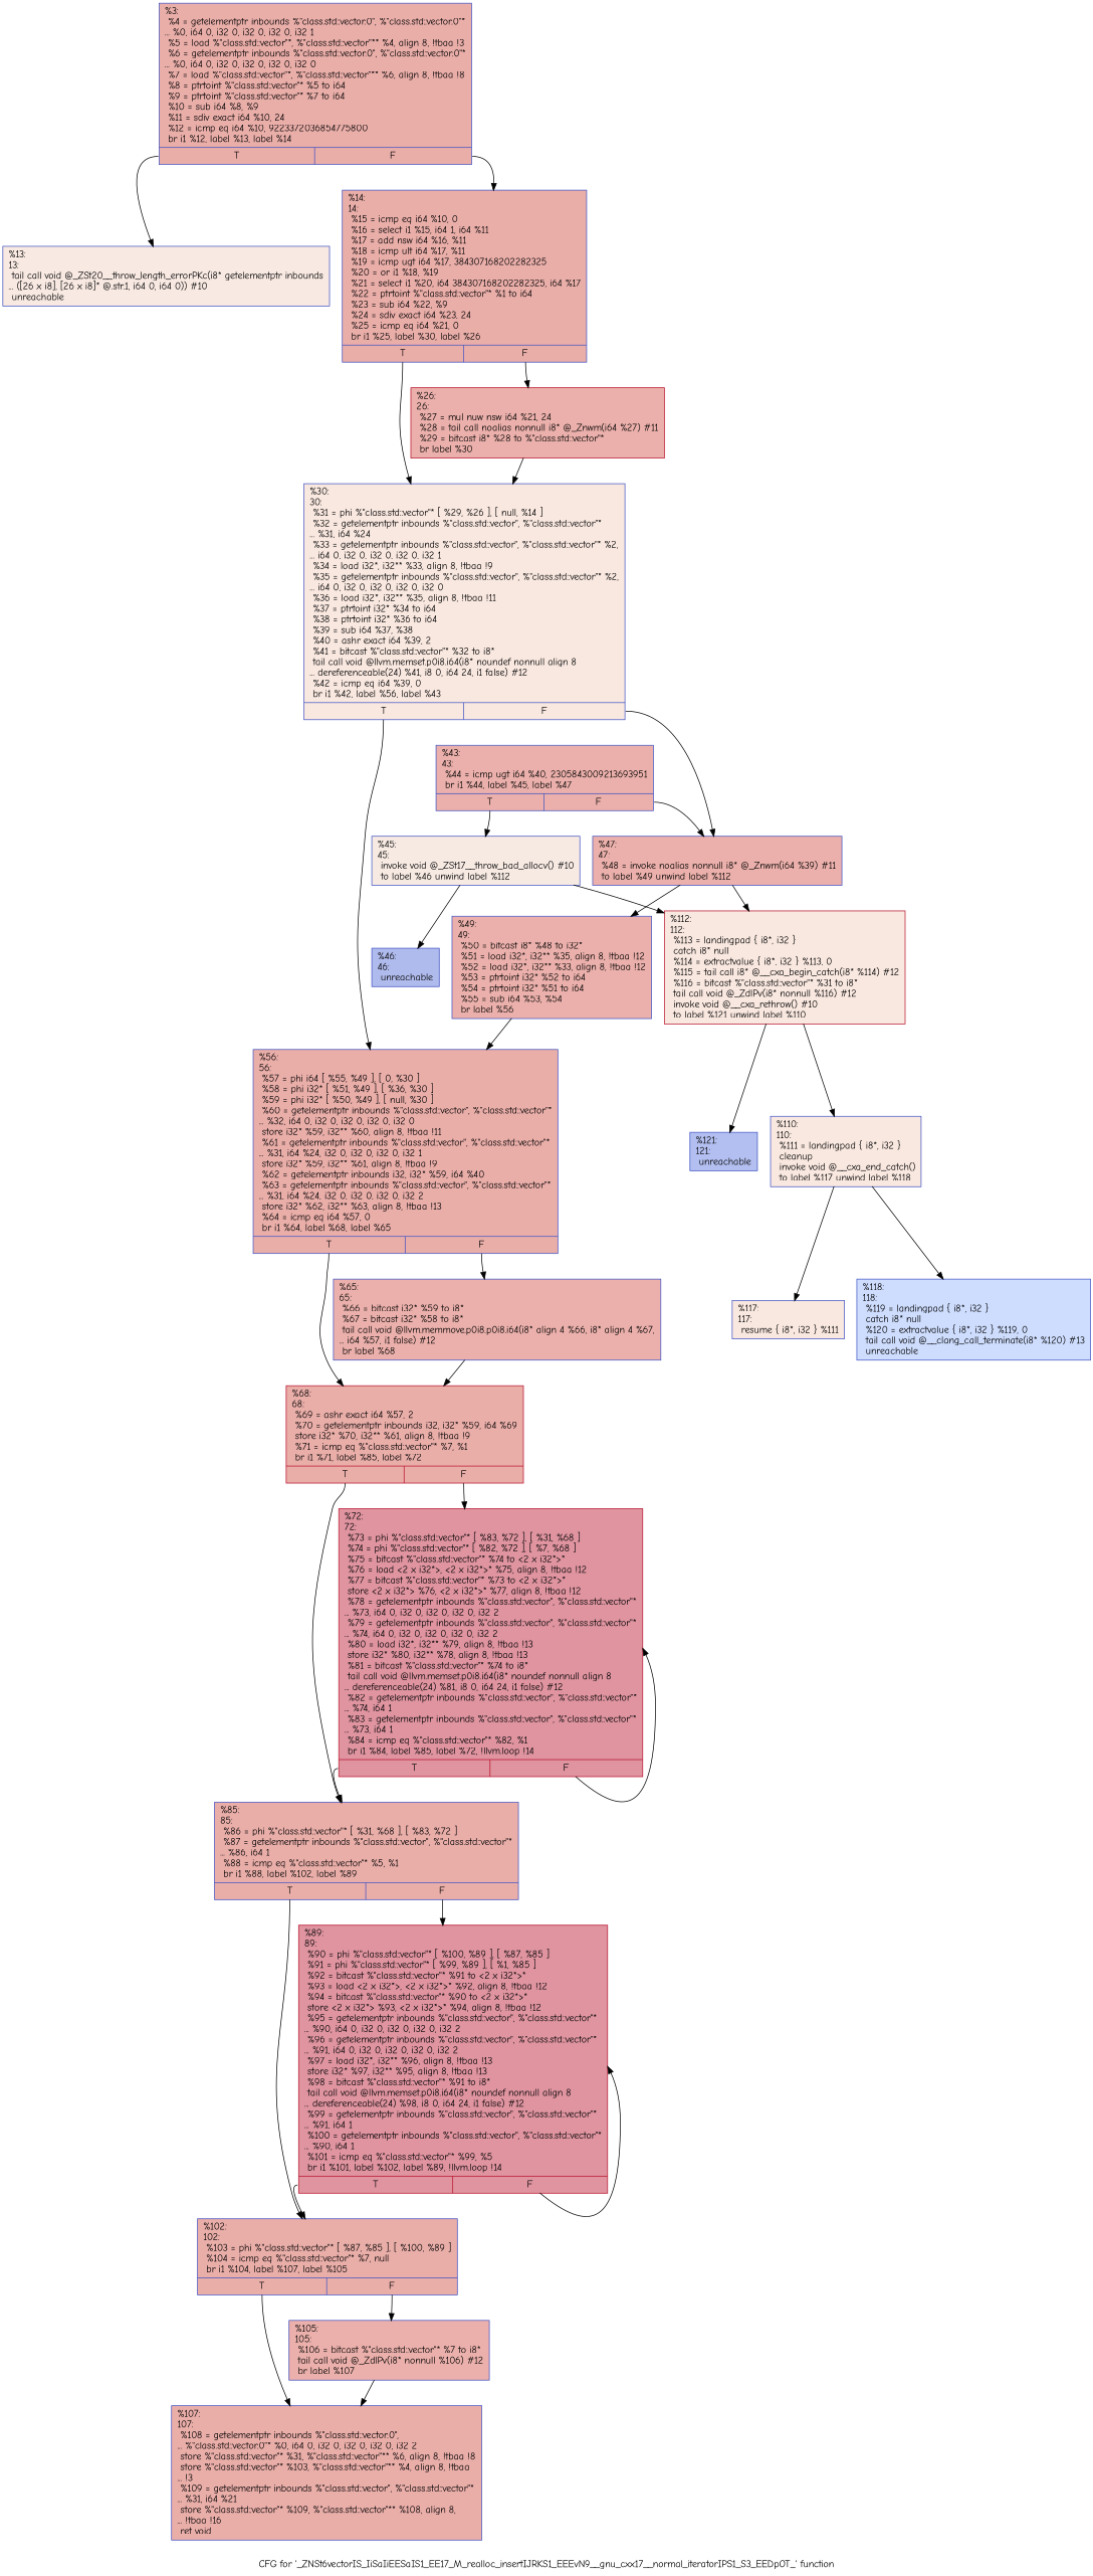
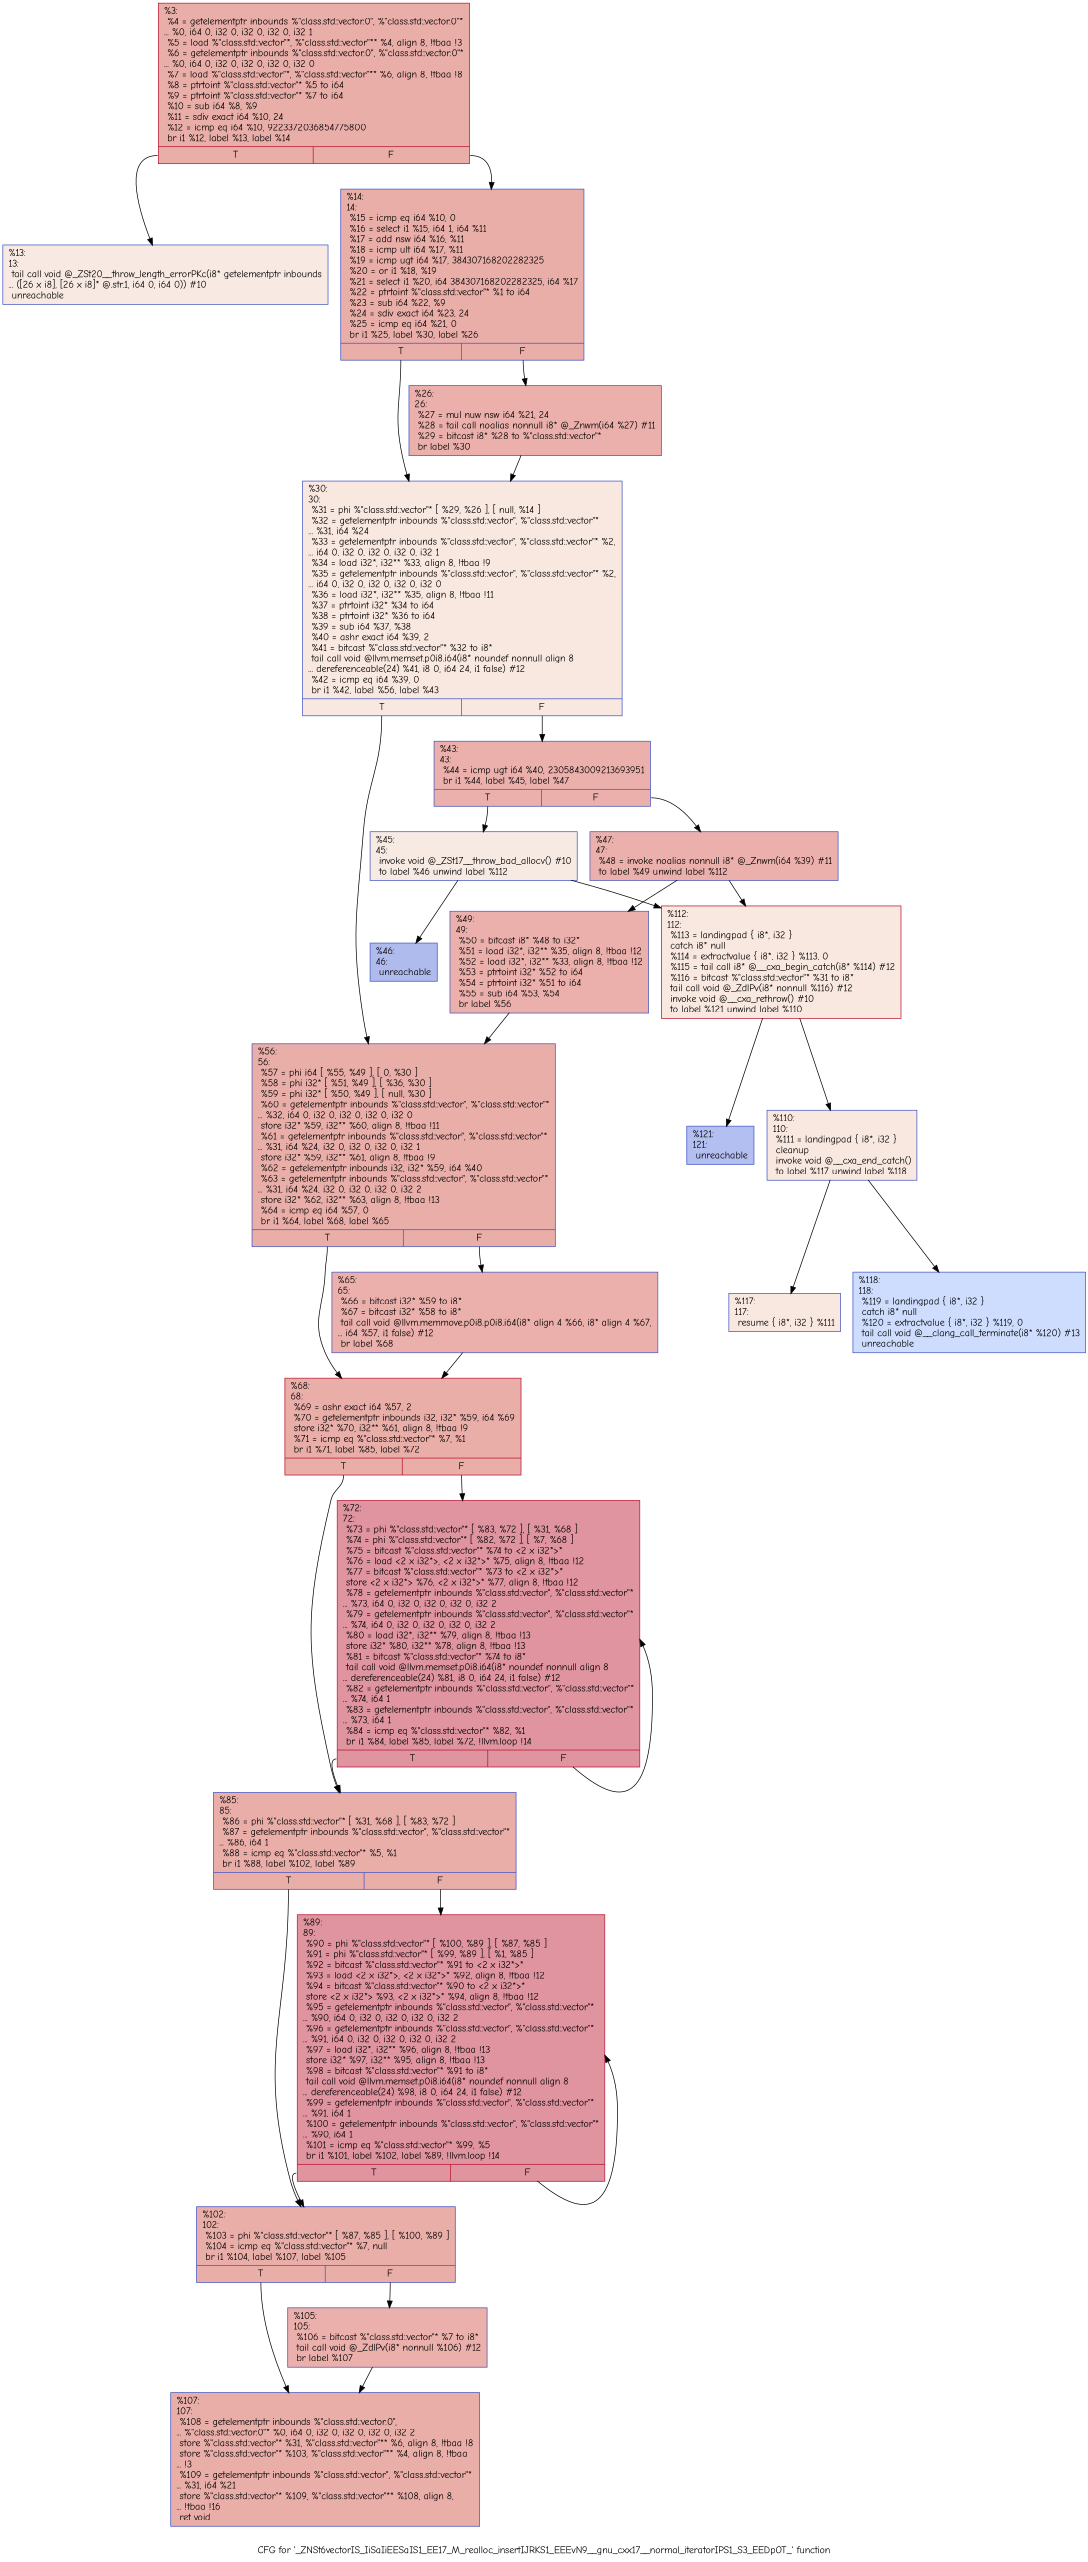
  digraph {
    fontname="Comic Neue"
    label="CFG for '_ZNSt6vectorIS_IiSaIiEESaIS1_EE17_M_realloc_insertIJRKS1_EEEvN9__gnu_cxx17__normal_iteratorIPS1_S3_EEDpOT_' function"
    node [color="#3d50c3ff" fillcolor="#d0473d70" fontname="Comic Neue" shape=record style=filled]
    edge [fontname="Comic Neue"]
-   n1 [label="{%3:\l  %4 = getelementptr inbounds %\"class.std::vector.0\", %\"class.std::vector.0\"*\l... %0, i64 0, i32 0, i32 0, i32 0, i32 1\l  %5 = load %\"class.std::vector\"*, %\"class.std::vector\"** %4, align 8, !tbaa !3\l  %6 = getelementptr inbounds %\"class.std::vector.0\", %\"class.std::vector.0\"*\l... %0, i64 0, i32 0, i32 0, i32 0, i32 0\l  %7 = load %\"class.std::vector\"*, %\"class.std::vector\"** %6, align 8, !tbaa !8\l  %8 = ptrtoint %\"class.std::vector\"* %5 to i64\l  %9 = ptrtoint %\"class.std::vector\"* %7 to i64\l  %10 = sub i64 %8, %9\l  %11 = sdiv exact i64 %10, 24\l  %12 = icmp eq i64 %10, 9223372036854775800\l  br i1 %12, label %13, label %14\l|{<s0>T|<s1>F}}"]
+   n1 [color="#b70d28ff" label="{%3:\l  %4 = getelementptr inbounds %\"class.std::vector.0\", %\"class.std::vector.0\"*\l... %0, i64 0, i32 0, i32 0, i32 0, i32 1\l  %5 = load %\"class.std::vector\"*, %\"class.std::vector\"** %4, align 8, !tbaa !3\l  %6 = getelementptr inbounds %\"class.std::vector.0\", %\"class.std::vector.0\"*\l... %0, i64 0, i32 0, i32 0, i32 0, i32 0\l  %7 = load %\"class.std::vector\"*, %\"class.std::vector\"** %6, align 8, !tbaa !8\l  %8 = ptrtoint %\"class.std::vector\"* %5 to i64\l  %9 = ptrtoint %\"class.std::vector\"* %7 to i64\l  %10 = sub i64 %8, %9\l  %11 = sdiv exact i64 %10, 24\l  %12 = icmp eq i64 %10, 9223372036854775800\l  br i1 %12, label %13, label %14\l|{<s0>T|<s1>F}}"]
    n2 [fillcolor="#efcebd70" label="{%13:\l13:                                               \l  tail call void @_ZSt20__throw_length_errorPKc(i8* getelementptr inbounds\l... ([26 x i8], [26 x i8]* @.str.1, i64 0, i64 0)) #10\l  unreachable\l}"]
    n3 [label="{%14:\l14:                                               \l  %15 = icmp eq i64 %10, 0\l  %16 = select i1 %15, i64 1, i64 %11\l  %17 = add nsw i64 %16, %11\l  %18 = icmp ult i64 %17, %11\l  %19 = icmp ugt i64 %17, 384307168202282325\l  %20 = or i1 %18, %19\l  %21 = select i1 %20, i64 384307168202282325, i64 %17\l  %22 = ptrtoint %\"class.std::vector\"* %1 to i64\l  %23 = sub i64 %22, %9\l  %24 = sdiv exact i64 %23, 24\l  %25 = icmp eq i64 %21, 0\l  br i1 %25, label %30, label %26\l|{<s0>T|<s1>F}}"]
    n4 [fillcolor="#f1ccb870" label="{%30:\l30:                                               \l  %31 = phi %\"class.std::vector\"* [ %29, %26 ], [ null, %14 ]\l  %32 = getelementptr inbounds %\"class.std::vector\", %\"class.std::vector\"*\l... %31, i64 %24\l  %33 = getelementptr inbounds %\"class.std::vector\", %\"class.std::vector\"* %2,\l... i64 0, i32 0, i32 0, i32 0, i32 1\l  %34 = load i32*, i32** %33, align 8, !tbaa !9\l  %35 = getelementptr inbounds %\"class.std::vector\", %\"class.std::vector\"* %2,\l... i64 0, i32 0, i32 0, i32 0, i32 0\l  %36 = load i32*, i32** %35, align 8, !tbaa !11\l  %37 = ptrtoint i32* %34 to i64\l  %38 = ptrtoint i32* %36 to i64\l  %39 = sub i64 %37, %38\l  %40 = ashr exact i64 %39, 2\l  %41 = bitcast %\"class.std::vector\"* %32 to i8*\l  tail call void @llvm.memset.p0i8.i64(i8* noundef nonnull align 8\l... dereferenceable(24) %41, i8 0, i64 24, i1 false) #12\l  %42 = icmp eq i64 %39, 0\l  br i1 %42, label %56, label %43\l|{<s0>T|<s1>F}}"]
-   n5 [color="#b70d28ff" fillcolor="#d24b4070" label="{%26:\l26:                                               \l  %27 = mul nuw nsw i64 %21, 24\l  %28 = tail call noalias nonnull i8* @_Znwm(i64 %27) #11\l  %29 = bitcast i8* %28 to %\"class.std::vector\"*\l  br label %30\l}"]
+   n5 [fillcolor="#d24b4070" label="{%26:\l26:                                               \l  %27 = mul nuw nsw i64 %21, 24\l  %28 = tail call noalias nonnull i8* @_Znwm(i64 %27) #11\l  %29 = bitcast i8* %28 to %\"class.std::vector\"*\l  br label %30\l}"]
    n6 [label="{%56:\l56:                                               \l  %57 = phi i64 [ %55, %49 ], [ 0, %30 ]\l  %58 = phi i32* [ %51, %49 ], [ %36, %30 ]\l  %59 = phi i32* [ %50, %49 ], [ null, %30 ]\l  %60 = getelementptr inbounds %\"class.std::vector\", %\"class.std::vector\"*\l... %32, i64 0, i32 0, i32 0, i32 0, i32 0\l  store i32* %59, i32** %60, align 8, !tbaa !11\l  %61 = getelementptr inbounds %\"class.std::vector\", %\"class.std::vector\"*\l... %31, i64 %24, i32 0, i32 0, i32 0, i32 1\l  store i32* %59, i32** %61, align 8, !tbaa !9\l  %62 = getelementptr inbounds i32, i32* %59, i64 %40\l  %63 = getelementptr inbounds %\"class.std::vector\", %\"class.std::vector\"*\l... %31, i64 %24, i32 0, i32 0, i32 0, i32 2\l  store i32* %62, i32** %63, align 8, !tbaa !13\l  %64 = icmp eq i64 %57, 0\l  br i1 %64, label %68, label %65\l|{<s0>T|<s1>F}}"]
    n7 [fillcolor="#d24b4070" label="{%43:\l43:                                               \l  %44 = icmp ugt i64 %40, 2305843009213693951\l  br i1 %44, label %45, label %47\l|{<s0>T|<s1>F}}"]
    n8 [color="#b70d28ff" label="{%68:\l68:                                               \l  %69 = ashr exact i64 %57, 2\l  %70 = getelementptr inbounds i32, i32* %59, i64 %69\l  store i32* %70, i32** %61, align 8, !tbaa !9\l  %71 = icmp eq %\"class.std::vector\"* %7, %1\l  br i1 %71, label %85, label %72\l|{<s0>T|<s1>F}}"]
    n9 [fillcolor="#d24b4070" label="{%65:\l65:                                               \l  %66 = bitcast i32* %59 to i8*\l  %67 = bitcast i32* %58 to i8*\l  tail call void @llvm.memmove.p0i8.p0i8.i64(i8* align 4 %66, i8* align 4 %67,\l... i64 %57, i1 false) #12\l  br label %68\l}"]
    n10 [fillcolor="#eed0c070" label="{%45:\l45:                                               \l  invoke void @_ZSt17__throw_bad_allocv() #10\l          to label %46 unwind label %112\l}"]
    n11 [fillcolor="#d24b4070" label="{%47:\l47:                                               \l  %48 = invoke noalias nonnull i8* @_Znwm(i64 %39) #11\l          to label %49 unwind label %112\l}"]
    n12 [label="{%85:\l85:                                               \l  %86 = phi %\"class.std::vector\"* [ %31, %68 ], [ %83, %72 ]\l  %87 = getelementptr inbounds %\"class.std::vector\", %\"class.std::vector\"*\l... %86, i64 1\l  %88 = icmp eq %\"class.std::vector\"* %5, %1\l  br i1 %88, label %102, label %89\l|{<s0>T|<s1>F}}"]
    n13 [color="#b70d28ff" fillcolor="#b70d2870" label="{%72:\l72:                                               \l  %73 = phi %\"class.std::vector\"* [ %83, %72 ], [ %31, %68 ]\l  %74 = phi %\"class.std::vector\"* [ %82, %72 ], [ %7, %68 ]\l  %75 = bitcast %\"class.std::vector\"* %74 to \<2 x i32*\>*\l  %76 = load \<2 x i32*\>, \<2 x i32*\>* %75, align 8, !tbaa !12\l  %77 = bitcast %\"class.std::vector\"* %73 to \<2 x i32*\>*\l  store \<2 x i32*\> %76, \<2 x i32*\>* %77, align 8, !tbaa !12\l  %78 = getelementptr inbounds %\"class.std::vector\", %\"class.std::vector\"*\l... %73, i64 0, i32 0, i32 0, i32 0, i32 2\l  %79 = getelementptr inbounds %\"class.std::vector\", %\"class.std::vector\"*\l... %74, i64 0, i32 0, i32 0, i32 0, i32 2\l  %80 = load i32*, i32** %79, align 8, !tbaa !13\l  store i32* %80, i32** %78, align 8, !tbaa !13\l  %81 = bitcast %\"class.std::vector\"* %74 to i8*\l  tail call void @llvm.memset.p0i8.i64(i8* noundef nonnull align 8\l... dereferenceable(24) %81, i8 0, i64 24, i1 false) #12\l  %82 = getelementptr inbounds %\"class.std::vector\", %\"class.std::vector\"*\l... %74, i64 1\l  %83 = getelementptr inbounds %\"class.std::vector\", %\"class.std::vector\"*\l... %73, i64 1\l  %84 = icmp eq %\"class.std::vector\"* %82, %1\l  br i1 %84, label %85, label %72, !llvm.loop !14\l|{<s0>T|<s1>F}}"]
    n14 [fillcolor="#4c66d670" label="{%46:\l46:                                               \l  unreachable\l}"]
    n15 [color="#b70d28ff" fillcolor="#f1ccb870" label="{%112:\l112:                                              \l  %113 = landingpad \{ i8*, i32 \}\l          catch i8* null\l  %114 = extractvalue \{ i8*, i32 \} %113, 0\l  %115 = tail call i8* @__cxa_begin_catch(i8* %114) #12\l  %116 = bitcast %\"class.std::vector\"* %31 to i8*\l  tail call void @_ZdlPv(i8* nonnull %116) #12\l  invoke void @__cxa_rethrow() #10\l          to label %121 unwind label %110\l}"]
    n16 [fillcolor="#d24b4070" label="{%49:\l49:                                               \l  %50 = bitcast i8* %48 to i32*\l  %51 = load i32*, i32** %35, align 8, !tbaa !12\l  %52 = load i32*, i32** %33, align 8, !tbaa !12\l  %53 = ptrtoint i32* %52 to i64\l  %54 = ptrtoint i32* %51 to i64\l  %55 = sub i64 %53, %54\l  br label %56\l}"]
    n17 [fillcolor="#f1ccb870" label="{%110:\l110:                                              \l  %111 = landingpad \{ i8*, i32 \}\l          cleanup\l  invoke void @__cxa_end_catch()\l          to label %117 unwind label %118\l}"]
    n18 [fillcolor="#536edd70" label="{%121:\l121:                                              \l  unreachable\l}"]
    n19 [fillcolor="#f1ccb870" label="{%117:\l117:                                              \l  resume \{ i8*, i32 \} %111\l}"]
    n20 [fillcolor="#8fb1fe70" label="{%118:\l118:                                              \l  %119 = landingpad \{ i8*, i32 \}\l          catch i8* null\l  %120 = extractvalue \{ i8*, i32 \} %119, 0\l  tail call void @__clang_call_terminate(i8* %120) #13\l  unreachable\l}"]
    n21 [label="{%102:\l102:                                              \l  %103 = phi %\"class.std::vector\"* [ %87, %85 ], [ %100, %89 ]\l  %104 = icmp eq %\"class.std::vector\"* %7, null\l  br i1 %104, label %107, label %105\l|{<s0>T|<s1>F}}"]
    n22 [color="#b70d28ff" fillcolor="#b70d2870" label="{%89:\l89:                                               \l  %90 = phi %\"class.std::vector\"* [ %100, %89 ], [ %87, %85 ]\l  %91 = phi %\"class.std::vector\"* [ %99, %89 ], [ %1, %85 ]\l  %92 = bitcast %\"class.std::vector\"* %91 to \<2 x i32*\>*\l  %93 = load \<2 x i32*\>, \<2 x i32*\>* %92, align 8, !tbaa !12\l  %94 = bitcast %\"class.std::vector\"* %90 to \<2 x i32*\>*\l  store \<2 x i32*\> %93, \<2 x i32*\>* %94, align 8, !tbaa !12\l  %95 = getelementptr inbounds %\"class.std::vector\", %\"class.std::vector\"*\l... %90, i64 0, i32 0, i32 0, i32 0, i32 2\l  %96 = getelementptr inbounds %\"class.std::vector\", %\"class.std::vector\"*\l... %91, i64 0, i32 0, i32 0, i32 0, i32 2\l  %97 = load i32*, i32** %96, align 8, !tbaa !13\l  store i32* %97, i32** %95, align 8, !tbaa !13\l  %98 = bitcast %\"class.std::vector\"* %91 to i8*\l  tail call void @llvm.memset.p0i8.i64(i8* noundef nonnull align 8\l... dereferenceable(24) %98, i8 0, i64 24, i1 false) #12\l  %99 = getelementptr inbounds %\"class.std::vector\", %\"class.std::vector\"*\l... %91, i64 1\l  %100 = getelementptr inbounds %\"class.std::vector\", %\"class.std::vector\"*\l... %90, i64 1\l  %101 = icmp eq %\"class.std::vector\"* %99, %5\l  br i1 %101, label %102, label %89, !llvm.loop !14\l|{<s0>T|<s1>F}}"]
    n23 [label="{%107:\l107:                                              \l  %108 = getelementptr inbounds %\"class.std::vector.0\",\l... %\"class.std::vector.0\"* %0, i64 0, i32 0, i32 0, i32 0, i32 2\l  store %\"class.std::vector\"* %31, %\"class.std::vector\"** %6, align 8, !tbaa !8\l  store %\"class.std::vector\"* %103, %\"class.std::vector\"** %4, align 8, !tbaa\l... !3\l  %109 = getelementptr inbounds %\"class.std::vector\", %\"class.std::vector\"*\l... %31, i64 %21\l  store %\"class.std::vector\"* %109, %\"class.std::vector\"** %108, align 8,\l... !tbaa !16\l  ret void\l}"]
    n24 [fillcolor="#d24b4070" label="{%105:\l105:                                              \l  %106 = bitcast %\"class.std::vector\"* %7 to i8*\l  tail call void @_ZdlPv(i8* nonnull %106) #12\l  br label %107\l}"]
    n1 -> n2 [tailport=s0]
    n1 -> n3 [tailport=s1]
    n3 -> n4 [tailport=s0]
    n3 -> n5 [tailport=s1]
    n4 -> n6 [tailport=s0]
-   n4 -> n11 [tailport=s1]
+   n4 -> n7 [tailport=s1]
    n5 -> n4
    n6 -> n8 [tailport=s0]
    n6 -> n9 [tailport=s1]
    n7 -> n10 [tailport=s0]
    n7 -> n11 [tailport=s1]
    n8 -> n12 [tailport=s0]
    n8 -> n13 [tailport=s1]
    n9 -> n8
    n10 -> n14
    n10 -> n15
    n11 -> n15
    n11 -> n16
    n12 -> n21 [tailport=s0]
    n12 -> n22 [tailport=s1]
    n13 -> n12 [tailport=s0]
    n13 -> n13 [tailport=s1]
    n15 -> n17
    n15 -> n18
    n16 -> n6
    n17 -> n19
    n17 -> n20
    n21 -> n23 [tailport=s0]
    n21 -> n24 [tailport=s1]
    n22 -> n21 [tailport=s0]
    n22 -> n22 [tailport=s1]
    n24 -> n23
  }
